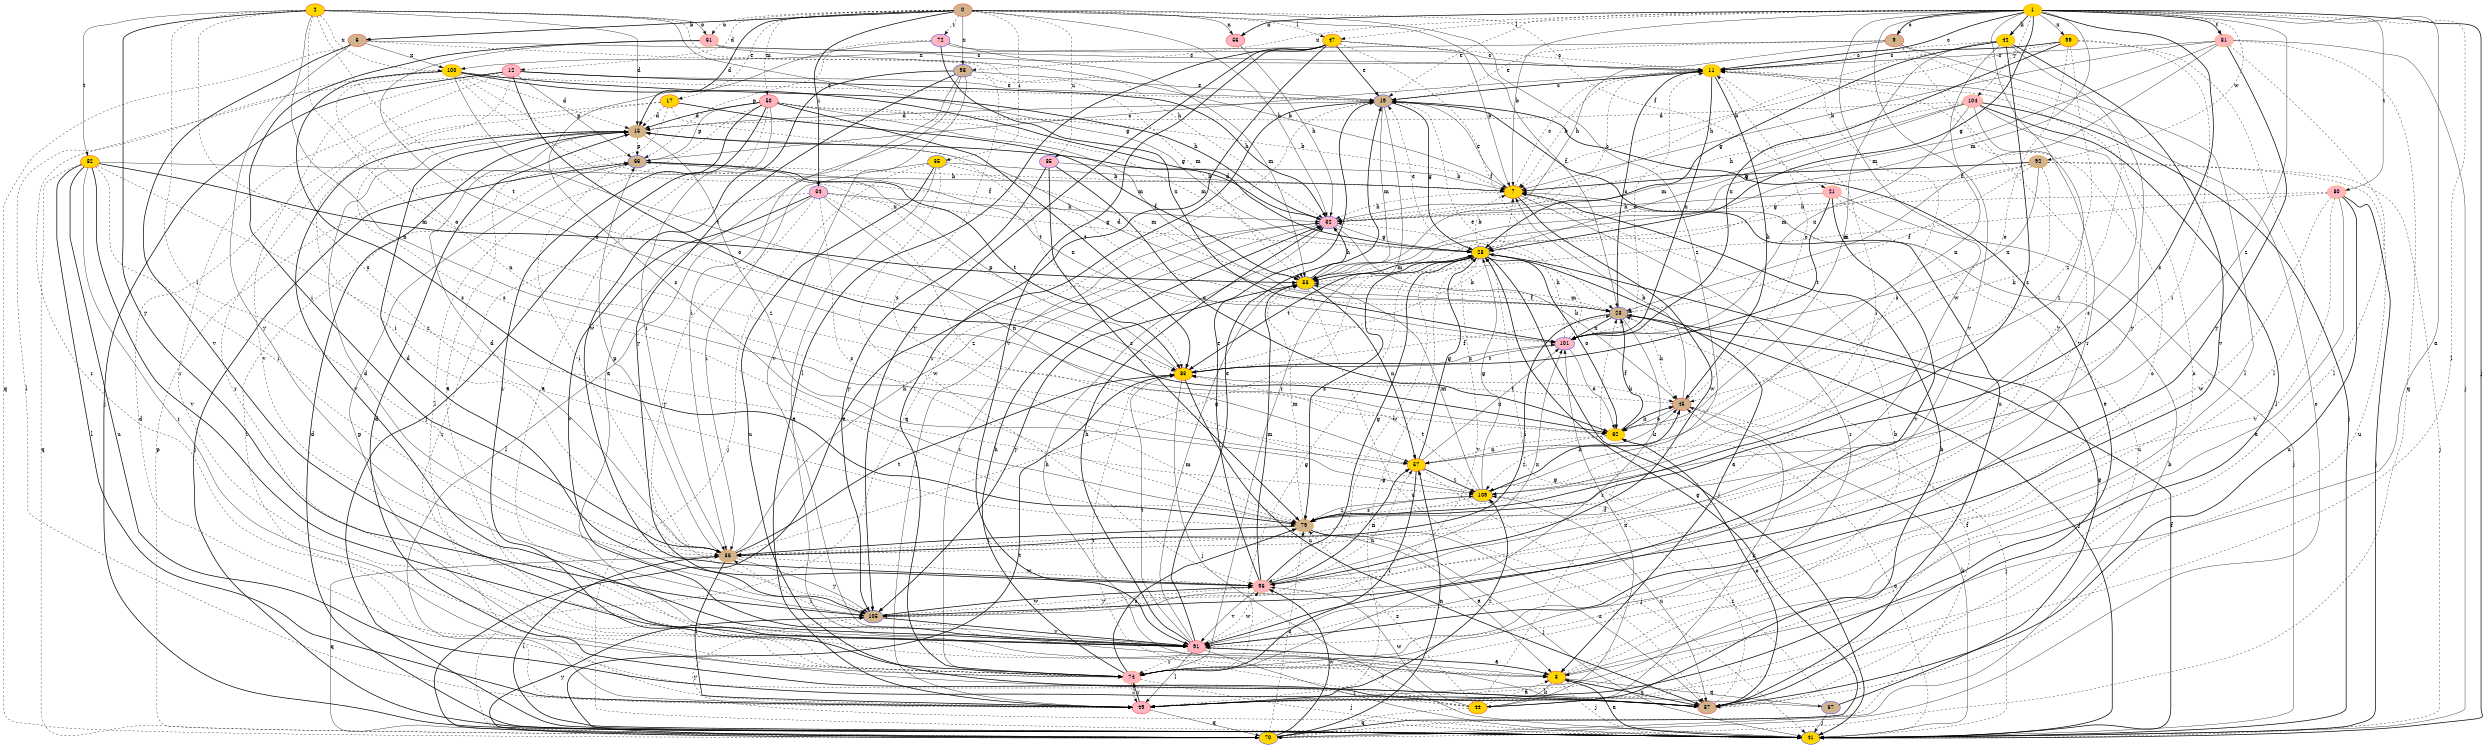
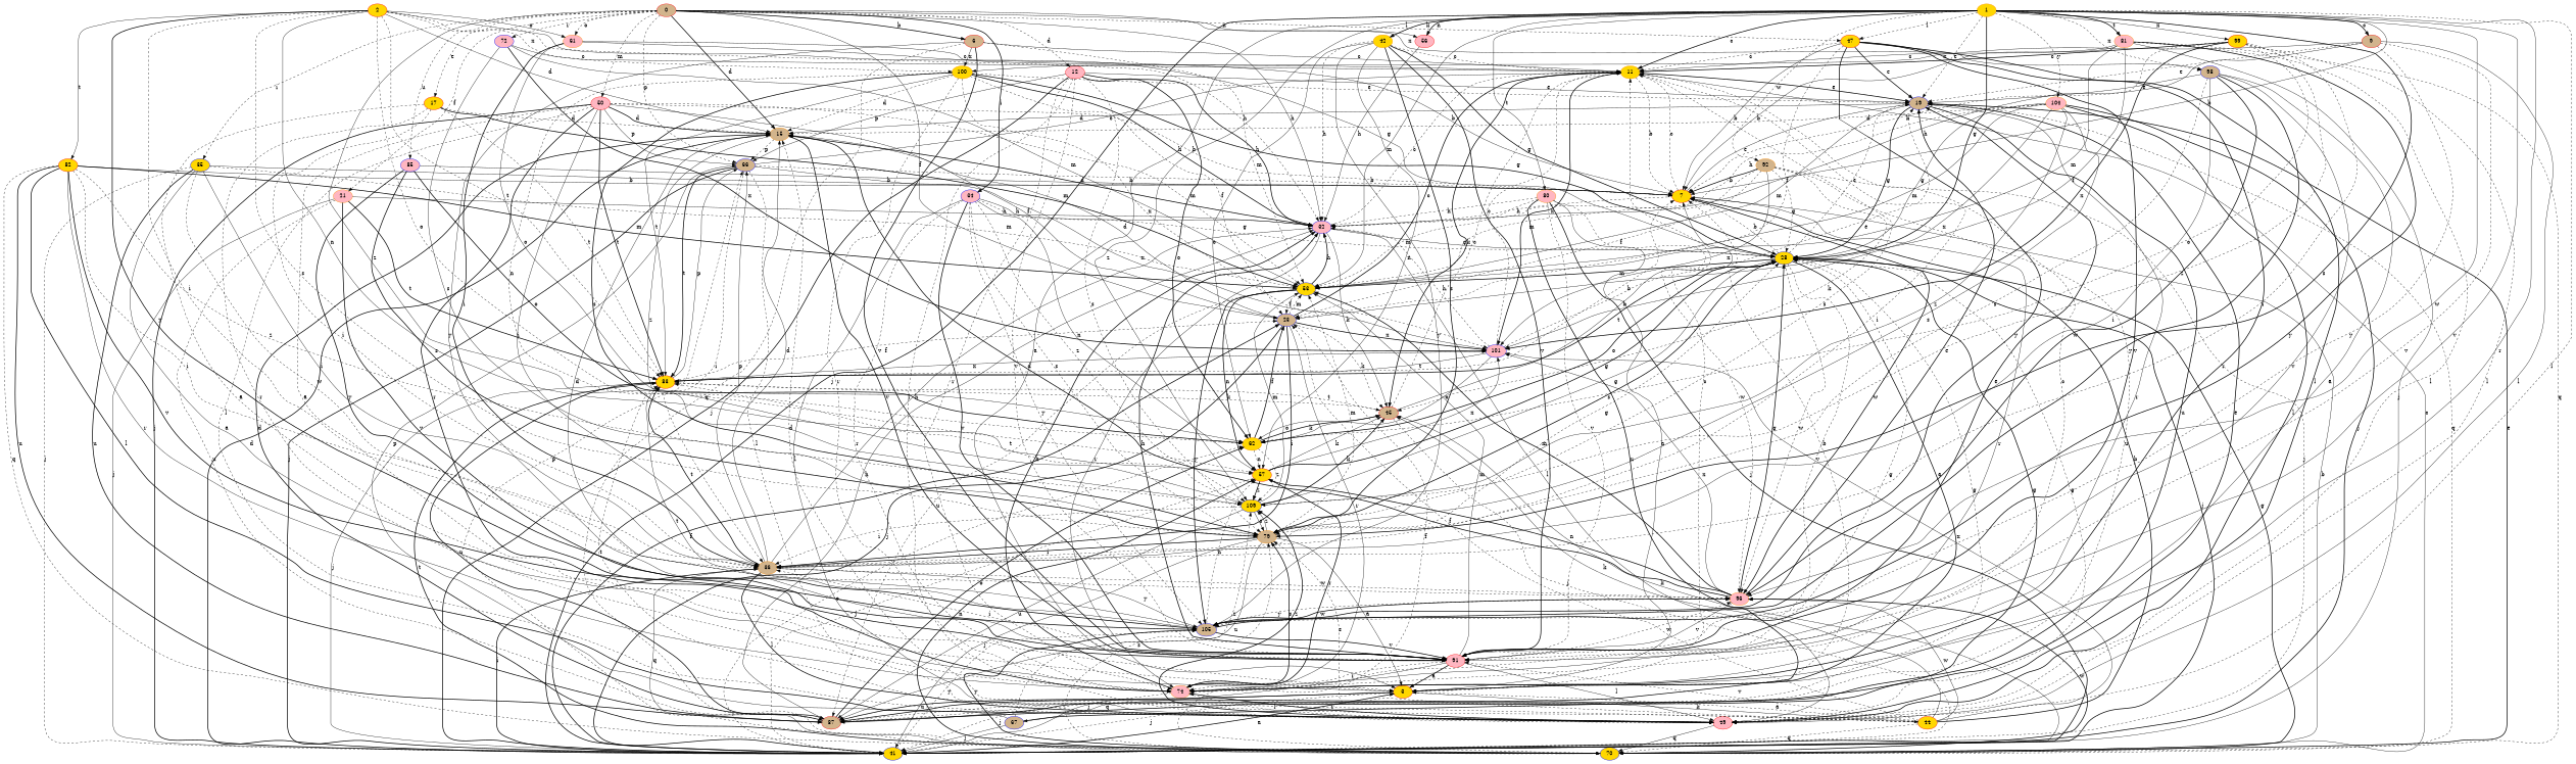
  strict digraph {
    node [color=red fillcolor=gold style=filled]
    edge [style=dashed]
    0 [fillcolor=tan]
    6 [fillcolor=tan]
    12 [fillcolor=lightpink]
    15 [color=darkorange fillcolor=tan]
    17
    21 [color=darkorange fillcolor=lightpink]
    23 [color=blue fillcolor=tan]
    32 [color=blue fillcolor=lightpink]
    34 [color=blue fillcolor=lightpink]
    35 [color=blue]
    47
    50 [fillcolor=lightpink]
    56 [fillcolor=lightpink]
    61 [color=darkorange fillcolor=lightpink]
    66 [color=blue fillcolor=tan]
    72 [color=blue fillcolor=lightpink]
    85 [color=blue fillcolor=lightpink]
    98 [color=blue fillcolor=tan]
    109 [color=blue]
    11 [color=darkorange]
    53 [color=blue]
    91 [fillcolor=lightpink]
    100 [color=darkorange]
    105 [color=blue fillcolor=tan]
    70 [color=blue]
    19 [color=blue fillcolor=tan]
    41 [color=blue]
    49 [fillcolor=lightpink]
    74 [color=darkorange fillcolor=lightpink]
    79 [color=darkorange fillcolor=tan]
    62 [color=darkorange]
    3
    36 [color=darkorange fillcolor=tan]
    83
    87 [fillcolor=tan]
    45 [fillcolor=tan]
    101 [color=blue fillcolor=lightpink]
    28 [color=blue]
    57
    7
    96 [color=darkorange fillcolor=lightpink]
    1 [color=darkorange]
    9 [fillcolor=tan]
    42 [color=darkorange]
    80 [color=darkorange fillcolor=lightpink]
    81 [color=darkorange fillcolor=lightpink]
    92 [color=darkorange fillcolor=tan]
    99
    104 [color=darkorange fillcolor=lightpink]
    44
    67 [color=blue fillcolor=tan]
    2
    82
    0 -> 6 [label=b style=bold]
    0 -> 12 [label=d]
    0 -> 15 [label=d style=bold]
    0 -> 17 [label=e]
    0 -> 21 [label=f]
    0 -> 23 [label=f style=solid]
    0 -> 32 [label=h style=solid]
    0 -> 34 [label=i style=bold]
    0 -> 35 [label=i]
    0 -> 47 [label=l]
    0 -> 50 [label=m]
    0 -> 56 [label=n style=solid]
    0 -> 61 [label=o]
-   72 -> 66 [label=p]
+   0 -> 66 [label=p]
    0 -> 72 [label=r]
    0 -> 85 [label=u]
    0 -> 98 [label=x style=solid]
    0 -> 109 [label=z style=solid]
    6 -> 11 [label=c style=solid]
    6 -> 53 [label=m]
    6 -> 91 [label=v style=bold]
    6 -> 100 [label=x style=solid]
    6 -> 105 [label=y style=solid]
    6 -> 70 [label=q]
    12 -> 32 [label=h style=bold]
    12 -> 66 [label=p style=solid]
    12 -> 91 [label=v]
    12 -> 19 [label=e style=solid]
    12 -> 41 [label=j style=bold]
    12 -> 49 [label=l]
    12 -> 74 [label=r]
    12 -> 79 [label=s]
    12 -> 62 [label=o style=bold]
    15 -> 66 [label=p]
    15 -> 109 [label=z style=solid]
    15 -> 91 [label=v style=bold]
    17 -> 15 [label=d]
    17 -> 53 [label=m style=bold]
    17 -> 74 [label=r]
    17 -> 3 [label=a]
    17 -> 36 [label=i]
    17 -> 83 [label=t]
    21 -> 32 [label=h style=solid]
    21 -> 91 [label=v style=bold]
    21 -> 41 [label=j style=solid]
    21 -> 83 [label=t style=bold]
    21 -> 87 [label=u]
    23 -> 15 [label=d style=solid]
    23 -> 11 [label=c style=bold]
    23 -> 53 [label=m]
    23 -> 41 [label=j style=bold]
    23 -> 74 [label=r style=solid]
    23 -> 36 [label=i style=bold]
    23 -> 45 [label=k]
    23 -> 101 [label=x style=bold]
    32 -> 15 [label=d style=bold]
    32 -> 11 [label=c]
    32 -> 49 [label=l style=solid]
    32 -> 74 [label=r style=solid]
    32 -> 45 [label=k style=solid]
    32 -> 28 [label=g style=solid]
    34 -> 32 [label=h style=solid]
    34 -> 109 [label=z]
    34 -> 91 [label=v style=bold]
    34 -> 105 [label=y]
    34 -> 49 [label=l style=solid]
    34 -> 74 [label=r]
    34 -> 79 [label=s]
    34 -> 28 [label=g]
    34 -> 57 [label=n style=solid]
    35 -> 53 [label=m]
    35 -> 41 [label=j]
    35 -> 3 [label=a style=solid]
    35 -> 36 [label=i style=solid]
    35 -> 87 [label=u style=bold]
    35 -> 7 [label=b style=solid]
    35 -> 96 [label=w]
    47 -> 23 [label=f]
    47 -> 11 [label=c]
    47 -> 91 [label=v style=bold]
    47 -> 105 [label=y style=bold]
    47 -> 19 [label=e style=bold]
    47 -> 49 [label=l style=bold]
    47 -> 74 [label=r style=bold]
    47 -> 7 [label=b style=solid]
    50 -> 15 [label=d style=bold]
    50 -> 23 [label=f style=solid]
    50 -> 66 [label=p style=solid]
    50 -> 53 [label=m]
    50 -> 41 [label=j style=bold]
    50 -> 49 [label=l]
    50 -> 74 [label=r style=bold]
    50 -> 3 [label=a]
    50 -> 36 [label=i style=solid]
    50 -> 83 [label=t style=bold]
    50 -> 7 [label=b]
    56 -> 32 [label=h style=solid]
    61 -> 11 [label=c style=solid]
    61 -> 62 [label=o style=solid]
    61 -> 36 [label=i style=bold]
    61 -> 7 [label=b style=solid]
    66 -> 11 [label=c style=solid]
    66 -> 41 [label=j style=bold]
    66 -> 49 [label=l]
    66 -> 36 [label=i]
    66 -> 83 [label=t style=bold]
    66 -> 101 [label=x style=solid]
    66 -> 7 [label=b]
    72 -> 11 [label=c style=solid]
    72 -> 53 [label=m style=solid]
    72 -> 79 [label=s style=solid]
    72 -> 101 [label=x style=bold]
    85 -> 105 [label=y style=bold]
    85 -> 79 [label=s style=bold]
    85 -> 62 [label=o style=bold]
    85 -> 7 [label=b style=solid]
    98 -> 91 [label=v style=solid]
    98 -> 105 [label=y style=bold]
    98 -> 19 [label=e style=solid]
    98 -> 79 [label=s]
    98 -> 3 [label=a style=solid]
    98 -> 36 [label=i style=solid]
    98 -> 96 [label=w style=bold]
    109 -> 53 [label=m style=solid]
    109 -> 79 [label=s style=solid]
    109 -> 36 [label=i]
    109 -> 83 [label=t]
    109 -> 87 [label=u style=solid]
    109 -> 45 [label=k style=bold]
    109 -> 28 [label=g style=solid]
-   11 -> 19 [label=c style=bold]
+   11 -> 19 [label=e style=bold]
    11 -> 79 [label=s]
    11 -> 36 [label=i]
    11 -> 45 [label=k style=bold]
    11 -> 101 [label=x style=bold]
    11 -> 7 [label=b]
    53 -> 23 [label=f]
    53 -> 32 [label=h style=bold]
    53 -> 105 [label=y style=bold]
    53 -> 87 [label=u]
    53 -> 57 [label=n style=bold]
    91 -> 32 [label=h style=bold]
    91 -> 53 [label=m style=solid]
    91 -> 19 [label=e style=bold]
    91 -> 41 [label=j style=solid]
    91 -> 49 [label=l style=solid]
    91 -> 74 [label=r]
    91 -> 3 [label=a style=bold]
    91 -> 36 [label=i]
    91 -> 83 [label=t style=solid]
    91 -> 96 [label=w]
    100 -> 15 [label=d]
    100 -> 23 [label=f]
    100 -> 32 [label=h style=bold]
    100 -> 19 [label=e]
    100 -> 74 [label=r]
    100 -> 79 [label=s style=bold]
    100 -> 83 [label=t style=solid]
    100 -> 101 [label=x]
    100 -> 28 [label=g style=bold]
    100 -> 57 [label=n]
    105 -> 15 [label=d style=solid]
    105 -> 91 [label=v style=bold]
    105 -> 57 [label=n]
    105 -> 96 [label=w style=bold]
    70 -> 23 [label=f]
    70 -> 66 [label=p]
    70 -> 11 [label=c style=solid]
    70 -> 105 [label=y style=bold]
    70 -> 19 [label=e style=bold]
    70 -> 79 [label=s]
    70 -> 83 [label=t style=bold]
    70 -> 28 [label=g style=bold]
    70 -> 57 [label=n style=bold]
    70 -> 7 [label=b style=solid]
    70 -> 96 [label=w style=bold]
    19 -> 15 [label=d style=solid]
    19 -> 53 [label=m style=solid]
    19 -> 70 [label=q]
    19 -> 74 [label=r style=solid]
    19 -> 87 [label=u style=bold]
    19 -> 28 [label=g style=bold]
    41 -> 15 [label=d style=bold]
    41 -> 23 [label=f style=bold]
    41 -> 105 [label=y]
    41 -> 62 [label=o]
    41 -> 3 [label=a style=bold]
    41 -> 36 [label=i style=bold]
    41 -> 45 [label=k style=solid]
    49 -> 109 [label=z style=bold]
    49 -> 70 [label=q style=solid]
    49 -> 74 [label=r style=bold]
    49 -> 28 [label=g]
    74 -> 32 [label=h style=bold]
    74 -> 11 [label=c]
    74 -> 41 [label=j]
    74 -> 49 [label=l]
    74 -> 79 [label=s style=bold]
    74 -> 28 [label=g]
    79 -> 109 [label=z style=solid]
    79 -> 53 [label=m]
    79 -> 41 [label=j style=solid]
    79 -> 3 [label=a style=solid]
    79 -> 36 [label=i style=bold]
    79 -> 87 [label=u style=solid]
    62 -> 23 [label=f style=bold]
    62 -> 109 [label=z]
    62 -> 45 [label=k style=bold]
    62 -> 57 [label=n]
    3 -> 11 [label=c]
    3 -> 41 [label=j]
    3 -> 87 [label=u style=bold]
    3 -> 7 [label=b]
    3 -> 44 [label=k style=solid]
    3 -> 67 [label=q style=solid]
    36 -> 15 [label=d style=solid]
    36 -> 32 [label=h style=solid]
    36 -> 66 [label=p style=solid]
    36 -> 105 [label=y style=solid]
    36 -> 70 [label=q style=solid]
    36 -> 49 [label=l style=bold]
    36 -> 83 [label=t style=bold]
    36 -> 28 [label=g]
    36 -> 96 [label=w]
    83 -> 23 [label=f]
    83 -> 66 [label=p style=solid]
    83 -> 41 [label=j style=solid]
    83 -> 87 [label=u style=bold]
    83 -> 45 [label=k]
    83 -> 101 [label=x style=solid]
    83 -> 7 [label=b]
    87 -> 15 [label=d style=bold]
    87 -> 32 [label=h style=solid]
    87 -> 19 [label=e style=bold]
    87 -> 62 [label=o style=bold]
    87 -> 28 [label=g]
    45 -> 11 [label=c]
    45 -> 41 [label=j]
    45 -> 62 [label=o style=solid]
    45 -> 83 [label=t]
    45 -> 7 [label=b style=solid]
    101 -> 32 [label=h]
    101 -> 11 [label=c]
    101 -> 19 [label=e]
    101 -> 62 [label=o style=solid]
    101 -> 83 [label=t style=solid]
    28 -> 53 [label=m style=bold]
    28 -> 91 [label=v]
    28 -> 19 [label=e]
    28 -> 41 [label=j style=bold]
    28 -> 79 [label=s style=bold]
    28 -> 62 [label=o style=bold]
    28 -> 3 [label=a style=bold]
    28 -> 83 [label=t style=bold]
    28 -> 7 [label=b]
    28 -> 96 [label=w]
    57 -> 109 [label=z style=bold]
    57 -> 41 [label=j]
    57 -> 74 [label=r style=bold]
    57 -> 45 [label=k style=solid]
    57 -> 101 [label=x style=solid]
    57 -> 28 [label=g style=bold]
    7 -> 32 [label=h]
    7 -> 11 [label=c]
    7 -> 19 [label=e style=solid]
    7 -> 74 [label=r style=solid]
    7 -> 96 [label=w style=bold]
    96 -> 15 [label=d style=bold]
    96 -> 53 [label=m style=bold]
    96 -> 91 [label=v style=solid]
    96 -> 105 [label=y]
    96 -> 19 [label=e style=bold]
    96 -> 101 [label=x style=solid]
    96 -> 28 [label=g style=bold]
    96 -> 57 [label=n style=bold]
    1 -> 47 [label=l]
    1 -> 56 [label=n style=bold]
    1 -> 98 [label=x]
    1 -> 109 [label=z style=solid]
    1 -> 11 [label=c style=bold]
    1 -> 53 [label=m style=solid]
    1 -> 91 [label=v style=solid]
    1 -> 19 [label=e]
    1 -> 41 [label=j style=bold]
    1 -> 49 [label=l]
    1 -> 74 [label=r style=solid]
    1 -> 79 [label=s style=bold]
    1 -> 3 [label=a style=solid]
    1 -> 28 [label=g style=bold]
    1 -> 7 [label=b style=solid]
    1 -> 96 [label=w style=solid]
    1 -> 9 [label=c style=bold]
    1 -> 42 [label=k style=bold]
    1 -> 80 [label=t style=solid]
    1 -> 81 [label=t style=bold]
    1 -> 92 [label=w]
    1 -> 99 [label=x style=solid]
    1 -> 104 [label=y]
    9 -> 32 [label=h style=solid]
    9 -> 91 [label=v]
    9 -> 100 [label=x style=solid]
    9 -> 105 [label=y]
    9 -> 19 [label=e]
    9 -> 49 [label=l style=solid]
    42 -> 32 [label=h]
    42 -> 11 [label=c]
    42 -> 91 [label=v style=bold]
    42 -> 105 [label=y style=solid]
    42 -> 79 [label=s style=bold]
    42 -> 62 [label=o style=solid]
    42 -> 28 [label=g style=bold]
    42 -> 57 [label=n style=solid]
    80 -> 32 [label=h]
    80 -> 53 [label=m]
    80 -> 91 [label=v]
    80 -> 41 [label=j style=bold]
    80 -> 3 [label=a style=solid]
    80 -> 87 [label=u style=bold]
    80 -> 96 [label=w]
    81 -> 23 [label=f style=solid]
    81 -> 11 [label=c style=solid]
    81 -> 53 [label=m style=solid]
    81 -> 105 [label=y style=bold]
    81 -> 70 [label=q]
    81 -> 41 [label=j style=solid]
    81 -> 49 [label=l]
    81 -> 7 [label=b style=solid]
    92 -> 23 [label=f]
    92 -> 53 [label=m]
    92 -> 41 [label=j]
    92 -> 87 [label=u]
    92 -> 45 [label=k]
    92 -> 101 [label=x style=solid]
    92 -> 28 [label=g]
    92 -> 7 [label=b style=bold]
    99 -> 109 [label=z]
    99 -> 11 [label=c style=bold]
    99 -> 49 [label=l]
    99 -> 62 [label=o]
    99 -> 36 [label=i]
    99 -> 101 [label=x style=bold]
    99 -> 7 [label=b]
    104 -> 15 [label=d]
    104 -> 32 [label=h]
    104 -> 109 [label=z style=solid]
    104 -> 53 [label=m style=solid]
    104 -> 41 [label=j style=bold]
    104 -> 49 [label=l style=bold]
    104 -> 79 [label=s style=solid]
    104 -> 101 [label=x style=solid]
    104 -> 28 [label=g style=solid]
    44 -> 15 [label=d]
    44 -> 23 [label=f]
    44 -> 91 [label=v]
    44 -> 70 [label=q]
    44 -> 79 [label=s]
    44 -> 3 [label=a]
    44 -> 83 [label=t]
    44 -> 45 [label=k style=solid]
    44 -> 101 [label=x style=solid]
    44 -> 7 [label=b style=bold]
    44 -> 96 [label=w style=solid]
    67 -> 66 [label=p style=solid]
    67 -> 109 [label=z]
    67 -> 41 [label=j style=solid]
    67 -> 28 [label=g style=bold]
    2 -> 15 [label=d style=solid]
    2 -> 32 [label=h]
    2 -> 61 [label=o style=solid]
    2 -> 100 [label=x]
    2 -> 105 [label=y style=bold]
    2 -> 79 [label=s]
    2 -> 62 [label=o]
    2 -> 36 [label=i]
    2 -> 83 [label=t]
    2 -> 28 [label=g style=solid]
    2 -> 57 [label=n style=solid]
    2 -> 82 [label=t style=solid]
    82 -> 109 [label=z]
    82 -> 53 [label=m style=bold]
    82 -> 91 [label=v style=bold]
    82 -> 70 [label=q]
    82 -> 49 [label=l style=bold]
    82 -> 74 [label=r style=solid]
    82 -> 36 [label=i]
    82 -> 87 [label=u style=bold]
    82 -> 7 [label=b style=solid]
  }
